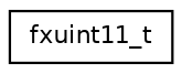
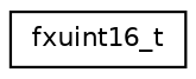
  digraph {
    rankdir=LR
-   n1 [color=black fillcolor=white fontname=Helvetica fontsize=10 height=0.2 label=fxuint11_t shape=record style=filled width=0.4]
+   n1 [color=black fillcolor=white fontname=Helvetica fontsize=10 height=0.2 label=fxuint16_t shape=record style=filled width=0.4]
  }
